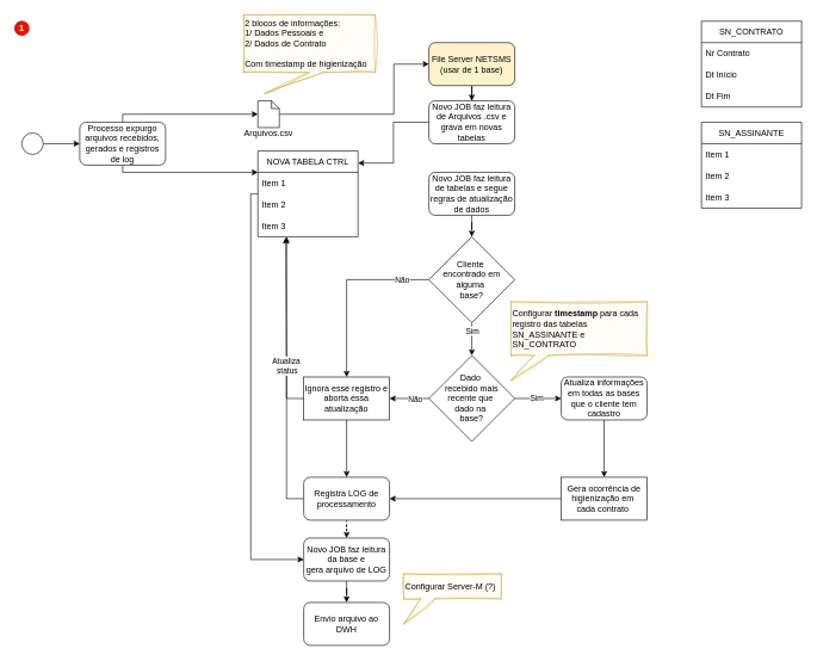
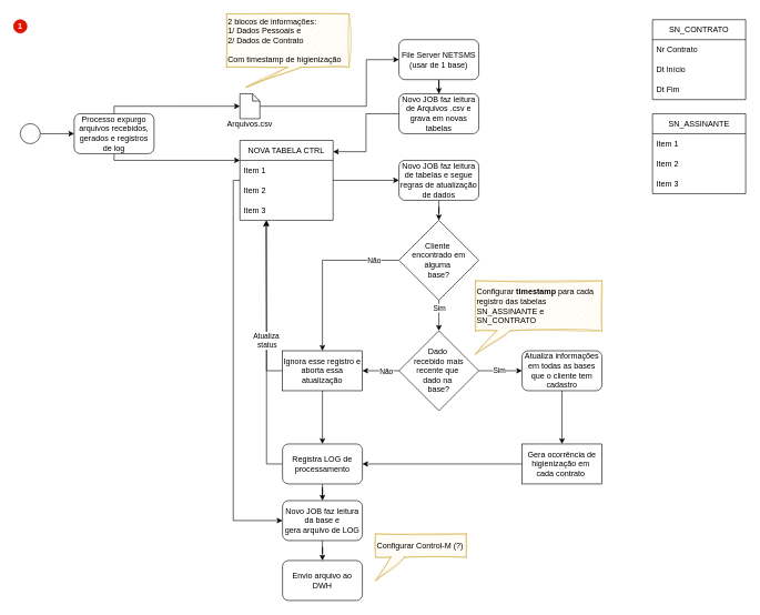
  <mxCell id="0" />
  <mxCell id="1" parent="0" />
  <mxCell id="2" style="edgeStyle=orthogonalEdgeStyle;rounded=0;orthogonalLoop=1;jettySize=auto;html=1;entryX=0.279;entryY=1.033;entryDx=0;entryDy=0;entryPerimeter=0;" edge="1" parent="1" source="23" target="52"><mxGeometry relative="1" as="geometry"><mxPoint x="399" y="340" as="targetPoint" /><Array as="points"><mxPoint x="400" y="696" /><mxPoint x="400" y="498" /></Array></mxGeometry></mxCell>
  <mxCell id="3" style="edgeStyle=orthogonalEdgeStyle;rounded=0;orthogonalLoop=1;jettySize=auto;html=1;entryX=0.286;entryY=1;entryDx=0;entryDy=0;entryPerimeter=0;" edge="1" parent="1" source="21" target="52"><mxGeometry relative="1" as="geometry"><mxPoint x="450" y="370" as="targetPoint" /><Array as="points"><mxPoint x="400" y="556" /></Array></mxGeometry></mxCell>
  <mxCell id="4" value="Atualiza&amp;nbsp;&lt;div&gt;status&lt;/div&gt;" style="edgeLabel;html=1;align=center;verticalAlign=middle;resizable=0;points=[];" vertex="1" connectable="0" parent="3"><mxGeometry x="-0.016" y="-1" relative="1" as="geometry"><mxPoint x="-1" y="53" as="offset" /></mxGeometry></mxCell>
  <mxCell id="5" value="Novo JOB faz leitura de Arquivos .csv e grava em novas tabelas" style="rounded=1;whiteSpace=wrap;html=1;" vertex="1" parent="1"><mxGeometry x="599" y="140" width="120" height="60" as="geometry" /></mxCell>
  <mxCell id="6" style="edgeStyle=orthogonalEdgeStyle;rounded=0;orthogonalLoop=1;jettySize=auto;html=1;entryX=0.5;entryY=0;entryDx=0;entryDy=0;" edge="1" parent="1" source="7" target="5"><mxGeometry relative="1" as="geometry" /></mxCell>
- <mxCell id="7" value="File Server NETSMS (usar de 1 base)" style="rounded=1;whiteSpace=wrap;html=1;fillColor=#fff2cc;" vertex="1" parent="1"><mxGeometry x="599" y="58.75" width="120" height="60" as="geometry" /></mxCell>
+ <mxCell id="7" value="File Server NETSMS (usar de 1 base)" style="rounded=1;whiteSpace=wrap;html=1;" vertex="1" parent="1"><mxGeometry x="599" y="58.75" width="120" height="60" as="geometry" /></mxCell>
  <mxCell id="8" style="edgeStyle=orthogonalEdgeStyle;rounded=0;orthogonalLoop=1;jettySize=auto;html=1;entryX=0;entryY=0.5;entryDx=0;entryDy=0;" edge="1" parent="1" source="9" target="7"><mxGeometry relative="1" as="geometry"><Array as="points"><mxPoint x="550" y="159" /><mxPoint x="550" y="89" /></Array></mxGeometry></mxCell>
  <mxCell id="9" value="" style="shape=note;whiteSpace=wrap;html=1;backgroundOutline=1;darkOpacity=0.05;size=11;" vertex="1" parent="1"><mxGeometry x="360" y="140" width="30" height="37.5" as="geometry" /></mxCell>
  <mxCell id="10" value="Arquivos.csv" style="text;html=1;align=center;verticalAlign=middle;whiteSpace=wrap;rounded=0;" vertex="1" parent="1"><mxGeometry x="345" y="170" width="60" height="30" as="geometry" /></mxCell>
  <mxCell id="11" style="edgeStyle=orthogonalEdgeStyle;rounded=0;orthogonalLoop=1;jettySize=auto;html=1;entryX=0.5;entryY=0;entryDx=0;entryDy=0;" edge="1" parent="1" source="12" target="14"><mxGeometry relative="1" as="geometry" /></mxCell>
  <mxCell id="12" value="Atualiza informações em todas as bases que o cliente tem cadastro" style="whiteSpace=wrap;html=1;rounded=1;" vertex="1" parent="1"><mxGeometry x="784" y="526" width="120" height="60" as="geometry" /></mxCell>
  <mxCell id="13" style="edgeStyle=orthogonalEdgeStyle;rounded=0;orthogonalLoop=1;jettySize=auto;html=1;entryX=1;entryY=0.5;entryDx=0;entryDy=0;" edge="1" parent="1" source="14" target="23"><mxGeometry relative="1" as="geometry" /></mxCell>
  <mxCell id="14" value="Gera ocorrência de higienização em&amp;nbsp;&lt;div&gt;cada contrato&amp;nbsp;&lt;/div&gt;" style="whiteSpace=wrap;html=1;rounded=0;" vertex="1" parent="1"><mxGeometry x="784" y="666" width="120" height="60" as="geometry" /></mxCell>
  <mxCell id="15" style="edgeStyle=orthogonalEdgeStyle;rounded=0;orthogonalLoop=1;jettySize=auto;html=1;entryX=1;entryY=0.5;entryDx=0;entryDy=0;" edge="1" parent="1" source="19" target="21"><mxGeometry relative="1" as="geometry" /></mxCell>
  <mxCell id="16" value="Não" style="edgeLabel;html=1;align=center;verticalAlign=middle;resizable=0;points=[];" vertex="1" connectable="0" parent="15"><mxGeometry x="0.093" y="-2" relative="1" as="geometry"><mxPoint x="10" y="2" as="offset" /></mxGeometry></mxCell>
  <mxCell id="17" style="edgeStyle=orthogonalEdgeStyle;rounded=0;orthogonalLoop=1;jettySize=auto;html=1;entryX=0;entryY=0.5;entryDx=0;entryDy=0;" edge="1" parent="1" source="19" target="12"><mxGeometry relative="1" as="geometry" /></mxCell>
  <mxCell id="18" value="Sim" style="edgeLabel;html=1;align=center;verticalAlign=middle;resizable=0;points=[];" vertex="1" connectable="0" parent="17"><mxGeometry x="-0.065" y="1" relative="1" as="geometry"><mxPoint as="offset" /></mxGeometry></mxCell>
  <mxCell id="19" value="Dado&amp;nbsp;&lt;div&gt;recebido mais recente que&amp;nbsp;&lt;/div&gt;&lt;div&gt;dado na&amp;nbsp;&lt;/div&gt;&lt;div&gt;base?&lt;/div&gt;" style="rhombus;whiteSpace=wrap;html=1;" vertex="1" parent="1"><mxGeometry x="599" y="496" width="120" height="120" as="geometry" /></mxCell>
  <mxCell id="20" value="" style="edgeStyle=orthogonalEdgeStyle;rounded=0;orthogonalLoop=1;jettySize=auto;html=1;" edge="1" parent="1" source="21" target="23"><mxGeometry relative="1" as="geometry" /></mxCell>
  <mxCell id="21" value="Ignora esse registro e aborta essa atualização" style="whiteSpace=wrap;html=1;rounded=0;" vertex="1" parent="1"><mxGeometry x="424" y="526" width="120" height="60" as="geometry" /></mxCell>
- <mxCell id="22" value="" style="edgeStyle=orthogonalEdgeStyle;rounded=0;orthogonalLoop=1;jettySize=auto;html=1;dashed=1;" edge="1" parent="1" source="23" target="30"><mxGeometry relative="1" as="geometry" /></mxCell>
+ <mxCell id="22" value="" style="edgeStyle=orthogonalEdgeStyle;rounded=0;orthogonalLoop=1;jettySize=auto;html=1;" edge="1" parent="1" source="23" target="30"><mxGeometry relative="1" as="geometry" /></mxCell>
  <mxCell id="23" value="Registra LOG de processamento" style="whiteSpace=wrap;html=1;rounded=1;" vertex="1" parent="1"><mxGeometry x="424" y="666" width="120" height="60" as="geometry" /></mxCell>
  <mxCell id="24" style="edgeStyle=orthogonalEdgeStyle;rounded=0;orthogonalLoop=1;jettySize=auto;html=1;entryX=0.5;entryY=0;entryDx=0;entryDy=0;" edge="1" parent="1" source="28" target="21"><mxGeometry relative="1" as="geometry" /></mxCell>
  <mxCell id="25" value="Não" style="edgeLabel;html=1;align=center;verticalAlign=middle;resizable=0;points=[];" vertex="1" connectable="0" parent="24"><mxGeometry x="-0.362" y="-2" relative="1" as="geometry"><mxPoint x="42" y="2" as="offset" /></mxGeometry></mxCell>
  <mxCell id="26" style="edgeStyle=orthogonalEdgeStyle;rounded=0;orthogonalLoop=1;jettySize=auto;html=1;entryX=0.5;entryY=0;entryDx=0;entryDy=0;" edge="1" parent="1" source="28" target="19"><mxGeometry relative="1" as="geometry" /></mxCell>
  <mxCell id="27" value="Sim" style="edgeLabel;html=1;align=center;verticalAlign=middle;resizable=0;points=[];" vertex="1" connectable="0" parent="26"><mxGeometry x="-0.52" relative="1" as="geometry"><mxPoint as="offset" /></mxGeometry></mxCell>
  <mxCell id="28" value="&lt;div&gt;Cliente&amp;nbsp;&lt;/div&gt;&lt;div&gt;encontrado em alguma&amp;nbsp;&lt;/div&gt;&lt;div&gt;base?&lt;/div&gt;" style="rhombus;whiteSpace=wrap;html=1;" vertex="1" parent="1"><mxGeometry x="599" y="330" width="120" height="120" as="geometry" /></mxCell>
  <mxCell id="29" value="" style="edgeStyle=orthogonalEdgeStyle;rounded=0;orthogonalLoop=1;jettySize=auto;html=1;" edge="1" parent="1" source="30" target="31"><mxGeometry relative="1" as="geometry" /></mxCell>
  <mxCell id="30" value="Novo JOB faz leitura da base e gera&amp;nbsp;&lt;span style=&quot;background-color: transparent; color: light-dark(rgb(0, 0, 0), rgb(255, 255, 255));&quot;&gt;arquivo de LOG&lt;/span&gt;" style="whiteSpace=wrap;html=1;rounded=1;" vertex="1" parent="1"><mxGeometry x="424" y="751" width="120" height="60" as="geometry" /></mxCell>
  <mxCell id="31" value="Envio arquivo ao DWH" style="whiteSpace=wrap;html=1;rounded=1;" vertex="1" parent="1"><mxGeometry x="424" y="841" width="120" height="60" as="geometry" /></mxCell>
  <mxCell id="32" value="SN_ASSINANTE" style="swimlane;fontStyle=0;childLayout=stackLayout;horizontal=1;startSize=30;horizontalStack=0;resizeParent=1;resizeParentMax=0;resizeLast=0;collapsible=1;marginBottom=0;whiteSpace=wrap;html=1;" vertex="1" parent="1"><mxGeometry x="980" y="170" width="140" height="120" as="geometry" /></mxCell>
  <mxCell id="33" value="Item 1" style="text;strokeColor=none;fillColor=none;align=left;verticalAlign=middle;spacingLeft=4;spacingRight=4;overflow=hidden;points=[[0,0.5],[1,0.5]];portConstraint=eastwest;rotatable=0;whiteSpace=wrap;html=1;" vertex="1" parent="32"><mxGeometry y="30" width="140" height="30" as="geometry" /></mxCell>
  <mxCell id="34" value="Item 2" style="text;strokeColor=none;fillColor=none;align=left;verticalAlign=middle;spacingLeft=4;spacingRight=4;overflow=hidden;points=[[0,0.5],[1,0.5]];portConstraint=eastwest;rotatable=0;whiteSpace=wrap;html=1;" vertex="1" parent="32"><mxGeometry y="60" width="140" height="30" as="geometry" /></mxCell>
  <mxCell id="35" value="Item 3" style="text;strokeColor=none;fillColor=none;align=left;verticalAlign=middle;spacingLeft=4;spacingRight=4;overflow=hidden;points=[[0,0.5],[1,0.5]];portConstraint=eastwest;rotatable=0;whiteSpace=wrap;html=1;" vertex="1" parent="32"><mxGeometry y="90" width="140" height="30" as="geometry" /></mxCell>
  <mxCell id="36" value="SN_CONTRATO" style="swimlane;fontStyle=0;childLayout=stackLayout;horizontal=1;startSize=30;horizontalStack=0;resizeParent=1;resizeParentMax=0;resizeLast=0;collapsible=1;marginBottom=0;whiteSpace=wrap;html=1;" vertex="1" parent="1"><mxGeometry x="980" y="28.75" width="140" height="120" as="geometry" /></mxCell>
  <mxCell id="37" value="Nr Contrato" style="text;strokeColor=none;fillColor=none;align=left;verticalAlign=middle;spacingLeft=4;spacingRight=4;overflow=hidden;points=[[0,0.5],[1,0.5]];portConstraint=eastwest;rotatable=0;whiteSpace=wrap;html=1;" vertex="1" parent="36"><mxGeometry y="30" width="140" height="30" as="geometry" /></mxCell>
  <mxCell id="38" value="Dt Início" style="text;strokeColor=none;fillColor=none;align=left;verticalAlign=middle;spacingLeft=4;spacingRight=4;overflow=hidden;points=[[0,0.5],[1,0.5]];portConstraint=eastwest;rotatable=0;whiteSpace=wrap;html=1;" vertex="1" parent="36"><mxGeometry y="60" width="140" height="30" as="geometry" /></mxCell>
  <mxCell id="39" value="Dt Fim" style="text;strokeColor=none;fillColor=none;align=left;verticalAlign=middle;spacingLeft=4;spacingRight=4;overflow=hidden;points=[[0,0.5],[1,0.5]];portConstraint=eastwest;rotatable=0;whiteSpace=wrap;html=1;" vertex="1" parent="36"><mxGeometry y="90" width="140" height="30" as="geometry" /></mxCell>
  <mxCell id="40" value="Configurar &lt;b&gt;timestamp &lt;/b&gt;para cada registro das tabelas SN_ASSINANTE e SN_CONTRATO" style="shape=callout;whiteSpace=wrap;html=1;perimeter=calloutPerimeter;size=35;position=0.17;position2=0;base=20;fillColor=#fff2cc;strokeColor=#d6b656;sketch=1;curveFitting=1;jiggle=2;align=left;" vertex="1" parent="1"><mxGeometry x="714" y="421" width="190" height="110" as="geometry" /></mxCell>
  <mxCell id="41" value="2 blocos de informações:&amp;nbsp;&lt;div&gt;1/ Dados Pessoais e&amp;nbsp;&lt;/div&gt;&lt;div&gt;2/ Dados de Contrato&lt;/div&gt;&lt;div&gt;&lt;br&gt;&lt;/div&gt;&lt;div&gt;Com timestamp de higienização&lt;/div&gt;" style="shape=callout;whiteSpace=wrap;html=1;perimeter=calloutPerimeter;position2=0.16;sketch=1;curveFitting=1;jiggle=2;fillColor=#fff2cc;strokeColor=#d6b656;align=left;" vertex="1" parent="1"><mxGeometry x="340" y="20" width="184" height="110" as="geometry" /></mxCell>
- <mxCell id="42" value="Configurar Server-M (?)" style="shape=callout;whiteSpace=wrap;html=1;perimeter=calloutPerimeter;size=35;position=0.17;position2=0;base=20;fillColor=#fff2cc;strokeColor=#d6b656;sketch=1;curveFitting=1;jiggle=2;align=left;" vertex="1" parent="1"><mxGeometry x="564" y="801" width="136" height="70" as="geometry" /></mxCell>
+ <mxCell id="42" value="Configurar Control-M (?)" style="shape=callout;whiteSpace=wrap;html=1;perimeter=calloutPerimeter;size=35;position=0.17;position2=0;base=20;fillColor=#fff2cc;strokeColor=#d6b656;sketch=1;curveFitting=1;jiggle=2;align=left;" vertex="1" parent="1"><mxGeometry x="564" y="801" width="136" height="70" as="geometry" /></mxCell>
  <mxCell id="43" style="edgeStyle=orthogonalEdgeStyle;rounded=0;orthogonalLoop=1;jettySize=auto;html=1;entryX=0;entryY=0.5;entryDx=0;entryDy=0;" edge="1" parent="1" source="44" target="46"><mxGeometry relative="1" as="geometry" /></mxCell>
  <mxCell id="44" value="" style="ellipse;whiteSpace=wrap;html=1;aspect=fixed;" vertex="1" parent="1"><mxGeometry x="30" y="185" width="30" height="30" as="geometry" /></mxCell>
  <mxCell id="45" style="edgeStyle=orthogonalEdgeStyle;rounded=0;orthogonalLoop=1;jettySize=auto;html=1;entryX=0;entryY=0.25;entryDx=0;entryDy=0;" edge="1" parent="1" source="46" target="49"><mxGeometry relative="1" as="geometry"><Array as="points"><mxPoint x="171" y="240" /></Array></mxGeometry></mxCell>
  <mxCell id="46" value="Processo expurgo arquivos recebidos, gerados e registros de log" style="whiteSpace=wrap;html=1;rounded=1;" vertex="1" parent="1"><mxGeometry x="111" y="170" width="120" height="60" as="geometry" /></mxCell>
+ <mxCell id="47" style="edgeStyle=orthogonalEdgeStyle;rounded=0;orthogonalLoop=1;jettySize=auto;html=1;entryX=0;entryY=0.5;entryDx=0;entryDy=0;" edge="1" parent="1" source="49" target="54"><mxGeometry relative="1" as="geometry" /></mxCell>
  <mxCell id="48" style="edgeStyle=orthogonalEdgeStyle;rounded=0;orthogonalLoop=1;jettySize=auto;html=1;entryX=0;entryY=0.5;entryDx=0;entryDy=0;" edge="1" parent="1" source="49" target="30"><mxGeometry relative="1" as="geometry"><Array as="points"><mxPoint x="350" y="270" /><mxPoint x="350" y="781" /></Array></mxGeometry></mxCell>
  <mxCell id="49" value="NOVA TABELA CTRL" style="swimlane;fontStyle=0;childLayout=stackLayout;horizontal=1;startSize=30;horizontalStack=0;resizeParent=1;resizeParentMax=0;resizeLast=0;collapsible=1;marginBottom=0;whiteSpace=wrap;html=1;" vertex="1" parent="1"><mxGeometry x="360" y="210" width="140" height="120" as="geometry" /></mxCell>
  <mxCell id="50" value="Item 1" style="text;strokeColor=none;fillColor=none;align=left;verticalAlign=middle;spacingLeft=4;spacingRight=4;overflow=hidden;points=[[0,0.5],[1,0.5]];portConstraint=eastwest;rotatable=0;whiteSpace=wrap;html=1;" vertex="1" parent="49"><mxGeometry y="30" width="140" height="30" as="geometry" /></mxCell>
  <mxCell id="51" value="Item 2" style="text;strokeColor=none;fillColor=none;align=left;verticalAlign=middle;spacingLeft=4;spacingRight=4;overflow=hidden;points=[[0,0.5],[1,0.5]];portConstraint=eastwest;rotatable=0;whiteSpace=wrap;html=1;" vertex="1" parent="49"><mxGeometry y="60" width="140" height="30" as="geometry" /></mxCell>
  <mxCell id="52" value="Item 3" style="text;strokeColor=none;fillColor=none;align=left;verticalAlign=middle;spacingLeft=4;spacingRight=4;overflow=hidden;points=[[0,0.5],[1,0.5]];portConstraint=eastwest;rotatable=0;whiteSpace=wrap;html=1;" vertex="1" parent="49"><mxGeometry y="90" width="140" height="30" as="geometry" /></mxCell>
  <mxCell id="53" style="edgeStyle=orthogonalEdgeStyle;rounded=0;orthogonalLoop=1;jettySize=auto;html=1;entryX=0.5;entryY=0;entryDx=0;entryDy=0;" edge="1" parent="1" source="54" target="28"><mxGeometry relative="1" as="geometry" /></mxCell>
  <mxCell id="54" value="Novo JOB faz leitura de tabelas e segue regras de atualização de dados" style="rounded=1;whiteSpace=wrap;html=1;" vertex="1" parent="1"><mxGeometry x="599" y="240" width="120" height="60" as="geometry" /></mxCell>
  <mxCell id="55" style="edgeStyle=orthogonalEdgeStyle;rounded=0;orthogonalLoop=1;jettySize=auto;html=1;entryX=1;entryY=0.142;entryDx=0;entryDy=0;entryPerimeter=0;" edge="1" parent="1" source="5" target="49"><mxGeometry relative="1" as="geometry" /></mxCell>
  <mxCell id="56" style="edgeStyle=orthogonalEdgeStyle;rounded=0;orthogonalLoop=1;jettySize=auto;html=1;entryX=0;entryY=0.5;entryDx=0;entryDy=0;entryPerimeter=0;exitX=0.5;exitY=0;exitDx=0;exitDy=0;" edge="1" parent="1" source="46" target="9"><mxGeometry relative="1" as="geometry"><Array as="points"><mxPoint x="171" y="159" /></Array></mxGeometry></mxCell>
  <mxCell id="57" value="1" style="ellipse;whiteSpace=wrap;html=1;aspect=fixed;fillColor=#e51400;strokeColor=#B20000;fontColor=#ffffff;fontStyle=1" vertex="1" parent="1"><mxGeometry x="20" y="28.75" width="20" height="20" as="geometry" /></mxCell>
